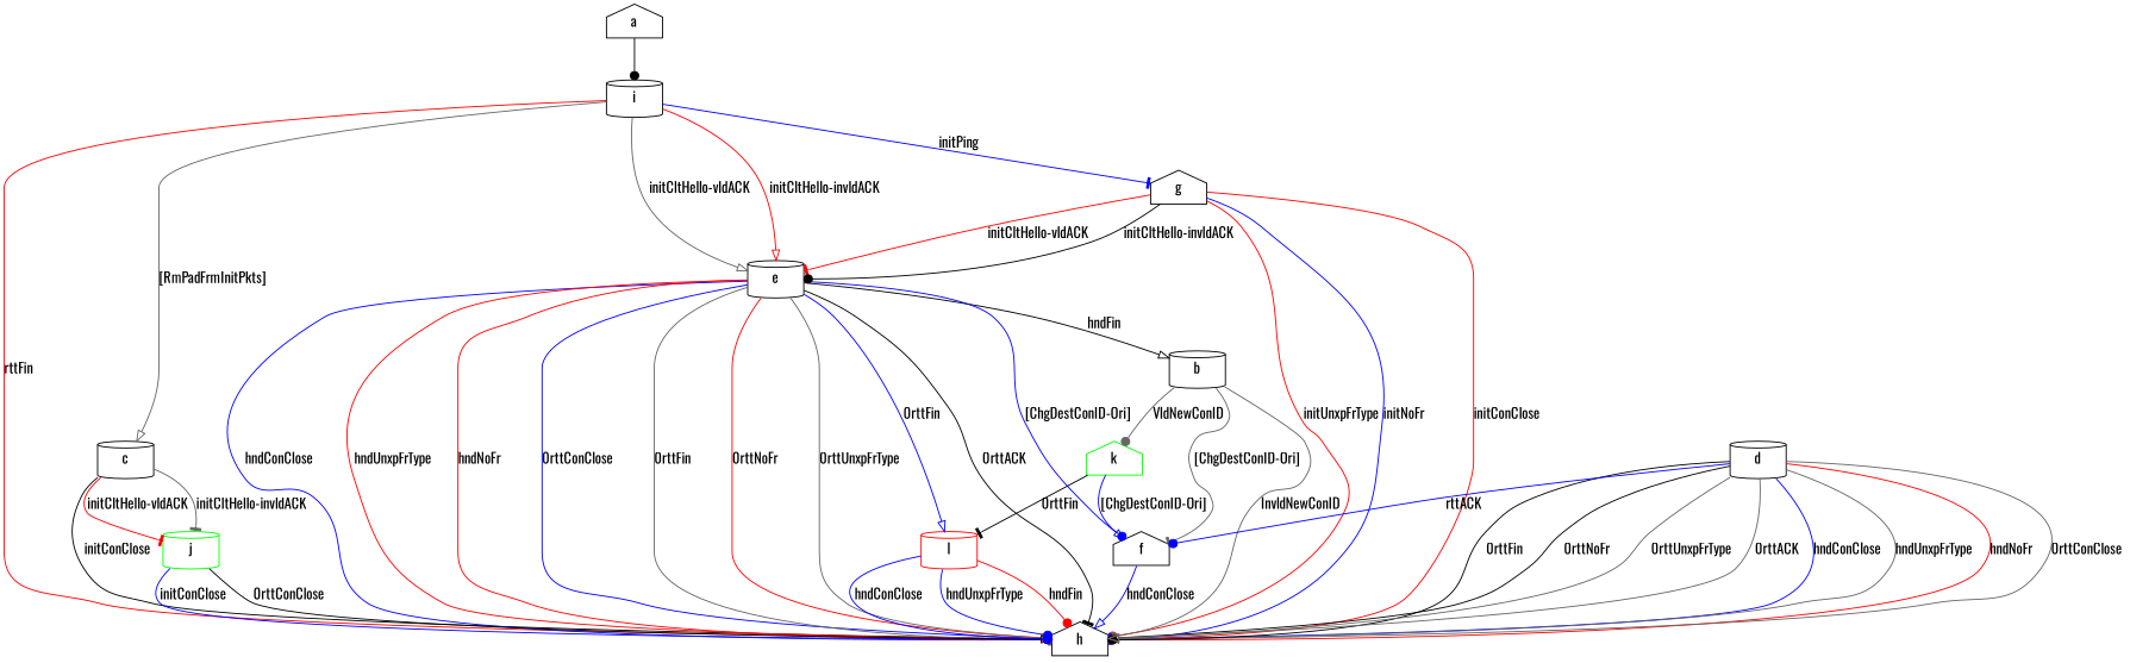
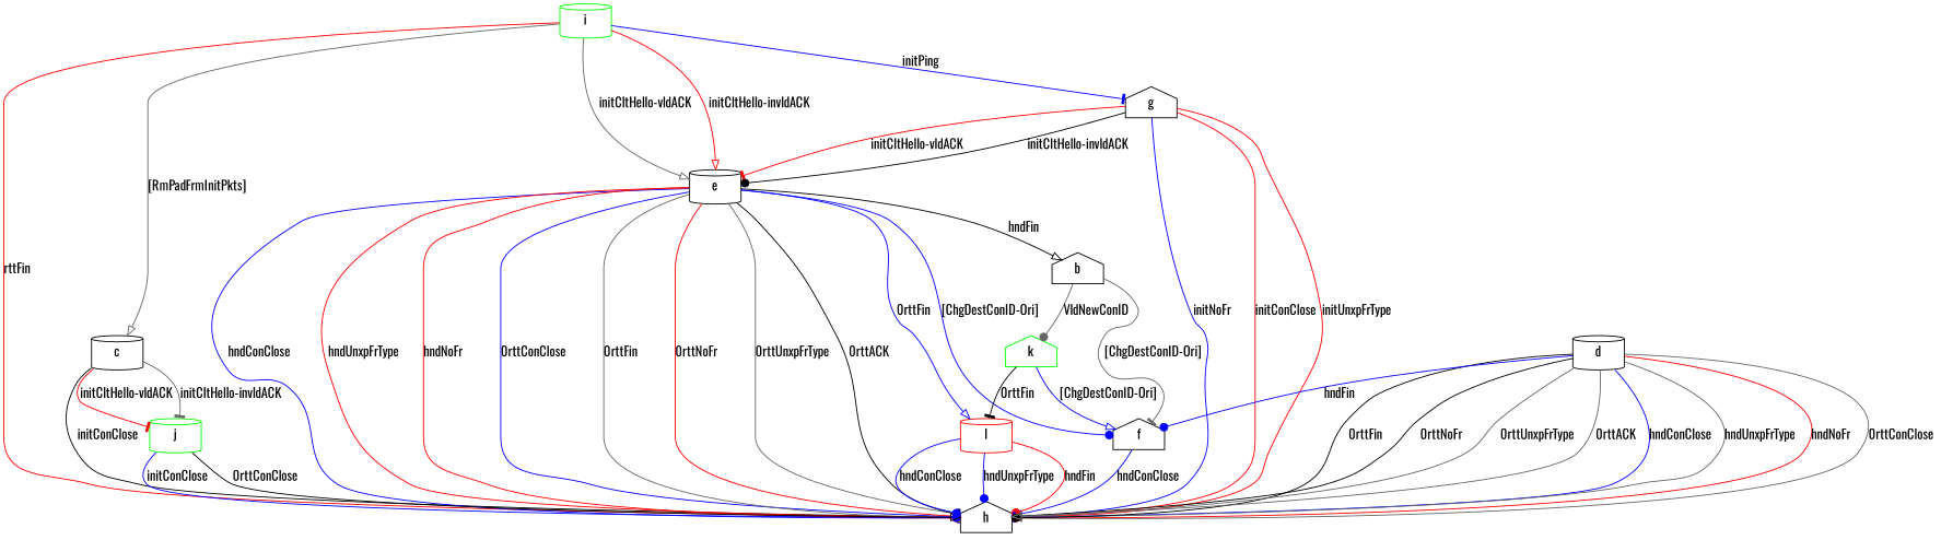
  digraph {
    fontname=Oswald
    node [fontname=Oswald shape=cylinder]
    edge [arrowhead=dot color=blue fontname=Oswald]
-   a [shape=house]
-   i
+   i [color=green]
    h [shape=house]
    c
    e
    g [shape=house]
    j [color=green]
-   b
+   b [shape=house]
    f [shape=house]
    l [color=red]
    k [color=green shape=house]
    d
-   a -> i [color=black]
    i -> h [color=red label="rttFin "]
    i -> c [arrowhead=onormal color=gray40 label="[RmPadFrmInitPkts] "]
    i -> e [arrowhead=onormal color=gray40 label="initCltHello-vldACK "]
    i -> e [arrowhead=onormal color=red label="initCltHello-invldACK "]
    i -> g [arrowhead=tee label="initPing "]
    c -> h [arrowhead=tee color=black label="initConClose "]
    c -> j [arrowhead=tee color=red label="initCltHello-vldACK "]
    c -> j [arrowhead=tee color=gray40 label="initCltHello-invldACK "]
    e -> h [arrowhead=tee label="hndConClose "]
    e -> h [arrowhead=tee color=red label="hndUnxpFrType "]
    e -> h [color=red label="hndNoFr "]
    e -> h [label="0rttConClose "]
    e -> h [arrowhead=tee color=gray40 label="0rttFin "]
    e -> h [arrowhead=onormal color=red label="0rttNoFr "]
    e -> h [arrowhead=tee color=gray40 label="0rttUnxpFrType "]
    e -> h [arrowhead=tee color=black label="0rttACK "]
    e -> b [arrowhead=onormal color=black label="hndFin "]
    e -> f [label="[ChgDestConID-Ori] "]
    e -> l [arrowhead=onormal label="0rttFin "]
    g -> h [arrowhead=onormal color=red label="initConClose "]
    g -> h [color=red label="initUnxpFrType "]
    g -> h [label="initNoFr "]
    g -> e [arrowhead=tee color=red label="initCltHello-vldACK "]
    g -> e [color=black label="initCltHello-invldACK "]
    j -> h [label="initConClose "]
    j -> h [arrowhead=onormal color=black label="0rttConClose "]
-   b -> h [color=gray40 label="InvldNewConID "]
    b -> f [arrowhead=tee color=gray40 label="[ChgDestConID-Ori] "]
    b -> k [color=gray40 label="VldNewConID "]
    f -> h [arrowhead=onormal label="hndConClose "]
    l -> h [color=red label="hndFin "]
    l -> h [label="hndConClose "]
    l -> h [label="hndUnxpFrType "]
    k -> f [arrowhead=onormal label="[ChgDestConID-Ori] "]
    k -> l [arrowhead=tee color=black label="0rttFin "]
    d -> h [arrowhead=tee label="hndConClose "]
    d -> h [arrowhead=onormal color=gray40 label="hndUnxpFrType "]
    d -> h [color=red label="hndNoFr "]
    d -> h [arrowhead=onormal color=gray40 label="0rttConClose "]
    d -> h [color=black label="0rttFin "]
    d -> h [arrowhead=onormal color=black label="0rttNoFr "]
    d -> h [arrowhead=onormal color=gray40 label="0rttUnxpFrType "]
    d -> h [arrowhead=onormal color=gray40 label="0rttACK "]
-   d -> f [label="rttACK "]
+   d -> f [label="hndFin "]
  }
